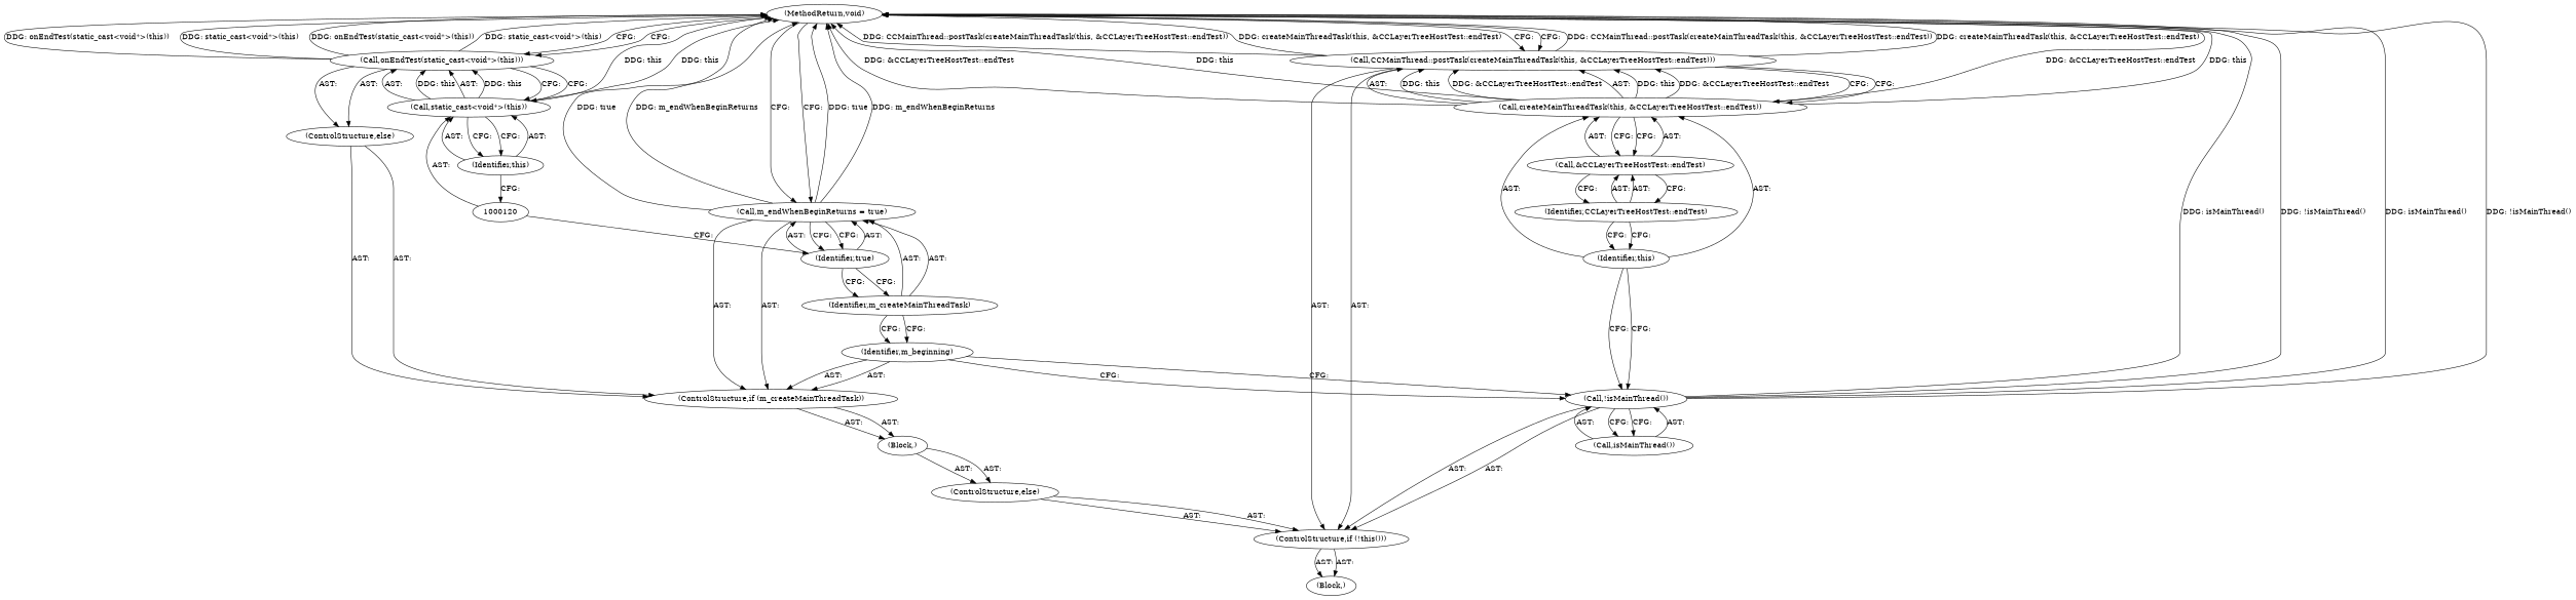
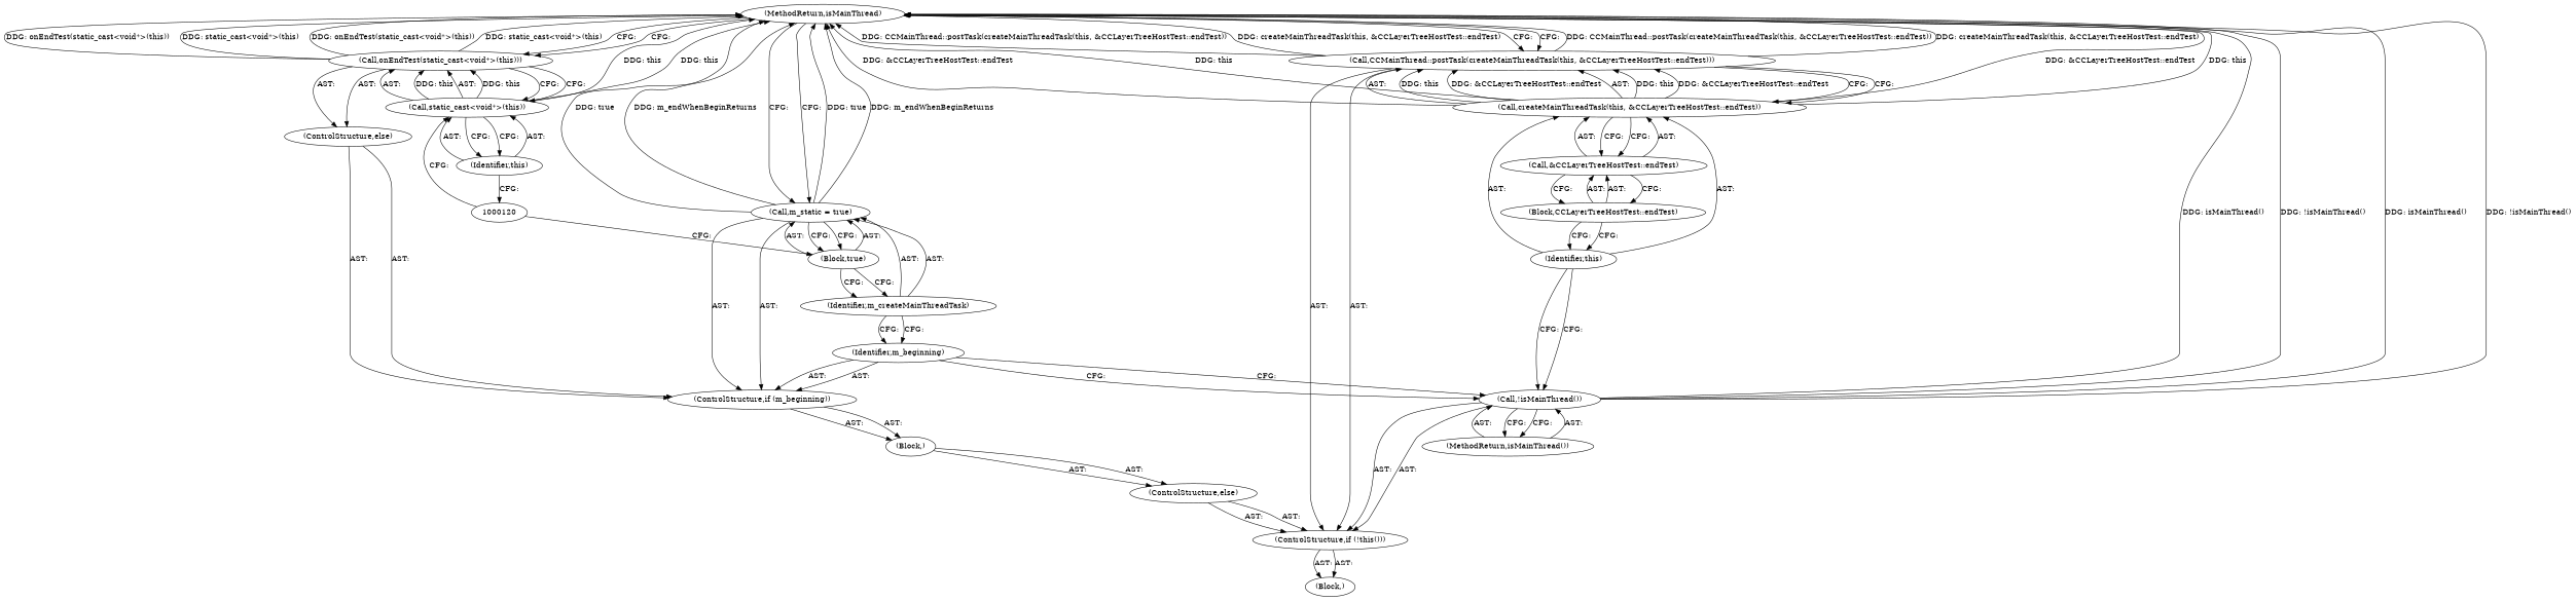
  digraph {
-   n1 [label="(MethodReturn,void)"]
+   n1 [label="(MethodReturn,isMainThread)"]
    n2 [label="(Call,CCMainThread::postTask(createMainThreadTask(this, &CCLayerTreeHostTest::endTest)))"]
-   n3 [label="(Call,m_endWhenBeginReturns = true)"]
+   n3 [label="(Call,m_static = true)"]
    n4 [label="(Call,onEndTest(static_cast<void*>(this)))"]
    n5 [label="(ControlStructure,if (!this()))"]
    n6 [label="(Call,createMainThreadTask(this, &CCLayerTreeHostTest::endTest))"]
-   n7 [label="(ControlStructure,if (m_createMainThreadTask))"]
-   n8 [label="(Identifier,true)"]
+   n7 [label="(ControlStructure,if (m_beginning))"]
+   n8 [label="(Block,true)"]
    n9 [label="(ControlStructure,else)"]
    n10 [label="(Call,static_cast<void*>(this))"]
    n11 [label="(Block,)"]
-   n12 [label="(Call,isMainThread())"]
+   n12 [label="(MethodReturn,isMainThread())"]
    n13 [label="(Call,!isMainThread())"]
    n14 [label="(Call,&CCLayerTreeHostTest::endTest)"]
-   n15 [label="(Identifier,CCLayerTreeHostTest::endTest)"]
+   n15 [label="(Block,CCLayerTreeHostTest::endTest)"]
    n16 [label="(Identifier,this)"]
    n17 [label="(Block,)"]
    n18 [label="(ControlStructure,else)"]
    n19 [label="(Identifier,m_beginning)"]
    n20 [label="(Identifier,m_createMainThreadTask)"]
    n21 [label="(Identifier,this)"]
    1000120
    n1 -> n2 [label="CFG: "]
    n1 -> n2 [label="CFG: "]
    n1 -> n3 [label="CFG: "]
    n1 -> n3 [label="CFG: "]
    n1 -> n4 [label="CFG: "]
    n1 -> n4 [label="CFG: "]
    n2 -> n1 [label="DDG: CCMainThread::postTask(createMainThreadTask(this, &CCLayerTreeHostTest::endTest))"]
    n2 -> n1 [label="DDG: createMainThreadTask(this, &CCLayerTreeHostTest::endTest)"]
    n2 -> n1 [label="DDG: CCMainThread::postTask(createMainThreadTask(this, &CCLayerTreeHostTest::endTest))"]
    n2 -> n1 [label="DDG: createMainThreadTask(this, &CCLayerTreeHostTest::endTest)"]
    n2 -> n5 [label="AST: "]
    n2 -> n5 [label="AST: "]
    n2 -> n6 [label="CFG: "]
    n2 -> n6 [label="CFG: "]
    n3 -> n1 [label="DDG: true"]
    n3 -> n1 [label="DDG: m_endWhenBeginReturns"]
    n3 -> n1 [label="DDG: true"]
    n3 -> n1 [label="DDG: m_endWhenBeginReturns"]
    n3 -> n7 [label="AST: "]
    n3 -> n7 [label="AST: "]
    n3 -> n8 [label="CFG: "]
    n3 -> n8 [label="CFG: "]
    n4 -> n1 [label="DDG: onEndTest(static_cast<void*>(this))"]
    n4 -> n1 [label="DDG: static_cast<void*>(this)"]
    n4 -> n1 [label="DDG: onEndTest(static_cast<void*>(this))"]
    n4 -> n1 [label="DDG: static_cast<void*>(this)"]
    n4 -> n9 [label="AST: "]
    n4 -> n9 [label="AST: "]
    n4 -> n10 [label="CFG: "]
    n4 -> n10 [label="CFG: "]
    n5 -> n11 [label="AST: "]
    n5 -> n11 [label="AST: "]
    n6 -> n1 [label="DDG: &CCLayerTreeHostTest::endTest"]
    n6 -> n1 [label="DDG: this"]
    n6 -> n1 [label="DDG: &CCLayerTreeHostTest::endTest"]
    n6 -> n1 [label="DDG: this"]
    n6 -> n2 [label="AST: "]
    n6 -> n2 [label="DDG: this"]
    n6 -> n2 [label="DDG: &CCLayerTreeHostTest::endTest"]
    n6 -> n2 [label="AST: "]
    n6 -> n2 [label="DDG: this"]
    n6 -> n2 [label="DDG: &CCLayerTreeHostTest::endTest"]
    n6 -> n14 [label="CFG: "]
    n6 -> n14 [label="CFG: "]
    n7 -> n17 [label="AST: "]
    n7 -> n17 [label="AST: "]
    n8 -> n3 [label="AST: "]
    n8 -> n3 [label="AST: "]
    n8 -> n20 [label="CFG: "]
    n8 -> n20 [label="CFG: "]
    n9 -> n7 [label="AST: "]
    n9 -> n7 [label="AST: "]
    n10 -> n1 [label="DDG: this"]
    n10 -> n1 [label="DDG: this"]
    n10 -> n4 [label="AST: "]
    n10 -> n4 [label="DDG: this"]
    n10 -> n4 [label="AST: "]
    n10 -> n4 [label="DDG: this"]
    n10 -> n21 [label="CFG: "]
    n10 -> n21 [label="CFG: "]
    n12 -> n13 [label="AST: "]
    n12 -> n13 [label="AST: "]
    n13 -> n1 [label="DDG: isMainThread()"]
    n13 -> n1 [label="DDG: !isMainThread()"]
    n13 -> n1 [label="DDG: isMainThread()"]
    n13 -> n1 [label="DDG: !isMainThread()"]
    n13 -> n5 [label="AST: "]
    n13 -> n5 [label="AST: "]
    n13 -> n12 [label="CFG: "]
    n13 -> n12 [label="CFG: "]
    n14 -> n6 [label="AST: "]
    n14 -> n6 [label="AST: "]
    n14 -> n15 [label="CFG: "]
    n14 -> n15 [label="CFG: "]
    n15 -> n14 [label="AST: "]
    n15 -> n14 [label="AST: "]
    n15 -> n16 [label="CFG: "]
    n15 -> n16 [label="CFG: "]
    n16 -> n6 [label="AST: "]
    n16 -> n6 [label="AST: "]
    n16 -> n13 [label="CFG: "]
    n16 -> n13 [label="CFG: "]
    n17 -> n18 [label="AST: "]
    n17 -> n18 [label="AST: "]
    n18 -> n5 [label="AST: "]
    n18 -> n5 [label="AST: "]
    n19 -> n7 [label="AST: "]
    n19 -> n7 [label="AST: "]
    n19 -> n13 [label="CFG: "]
    n19 -> n13 [label="CFG: "]
    n20 -> n3 [label="AST: "]
    n20 -> n3 [label="AST: "]
    n20 -> n19 [label="CFG: "]
    n20 -> n19 [label="CFG: "]
    n21 -> n10 [label="AST: "]
    n21 -> n10 [label="AST: "]
    n21 -> 1000120 [label="CFG: "]
    1000120 -> n8 [label="CFG: "]
-   1000120 -> n10 [label="AST: "]
+   1000120 -> n10 [label="CFG: "]
  }
